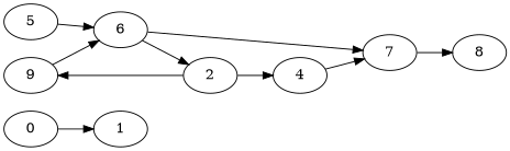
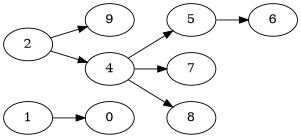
  digraph {
    rankdir=LR
    0
    1
    n3 [label=9]
    2
    4
    6
    5
    7
    8
-   0 -> 1
-   n3 -> 6
+   1 -> 0
    2 -> n3
    2 -> 4
+   4 -> 5
    4 -> 7
-   6 -> 2
-   6 -> 7
    5 -> 6
-   7 -> 8
+   4 -> 8
  }
